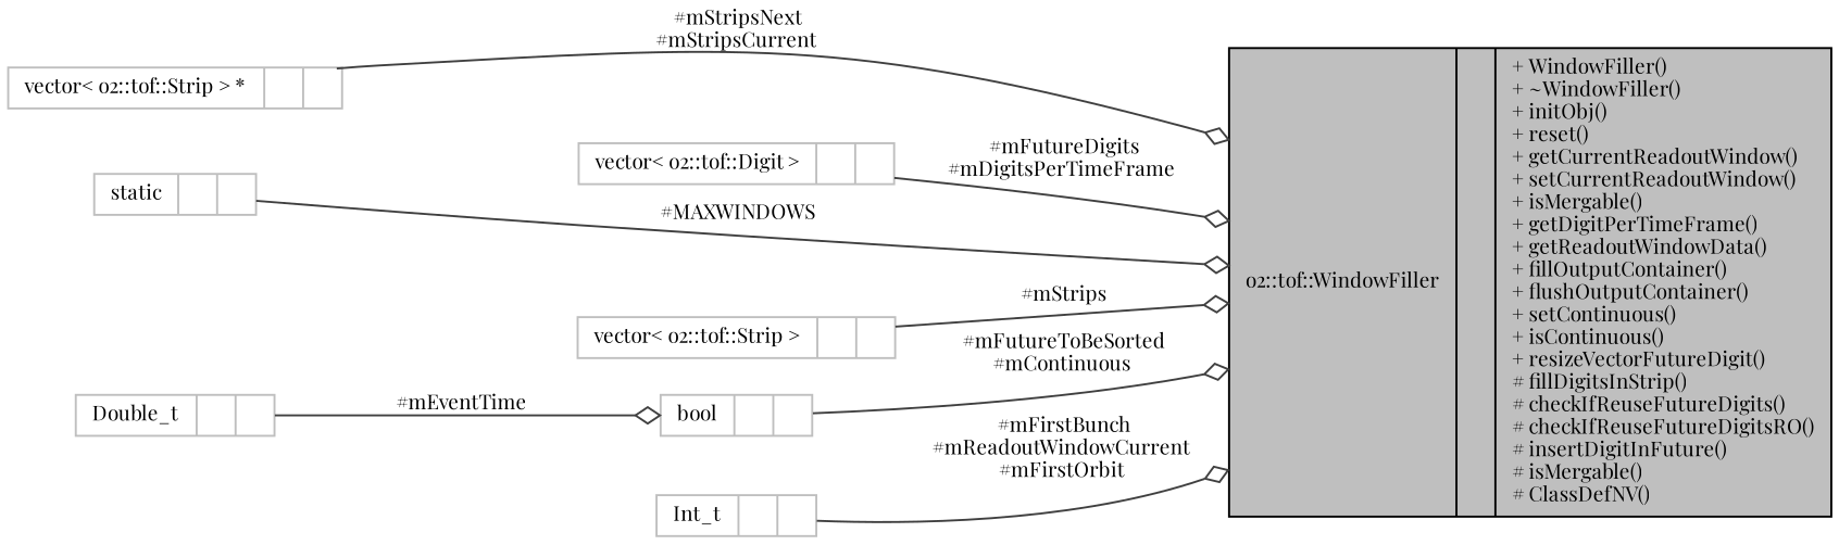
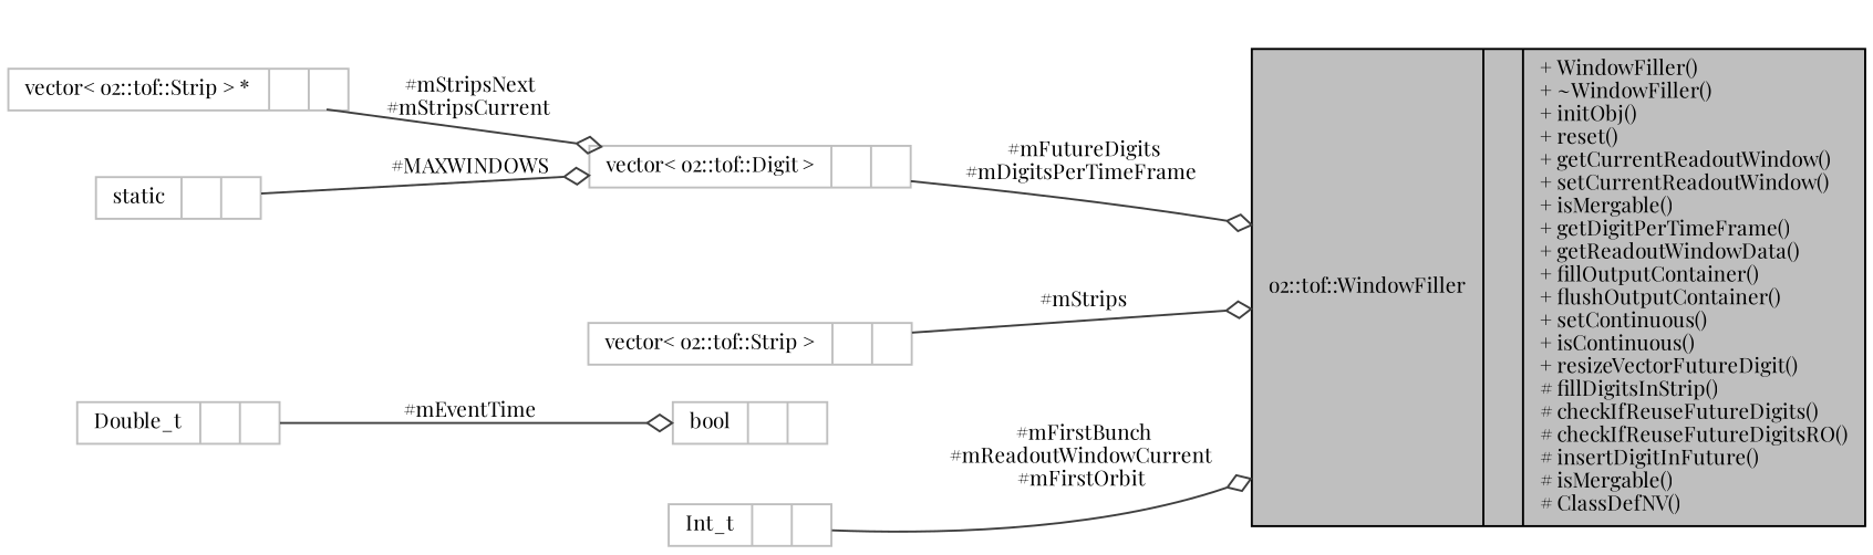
  digraph {
    fontname="Playfair Display"
    rankdir=LR
    node [color=grey75 fontname="Playfair Display" fontsize=10 shape=record]
    edge [arrowhead=odiamond color=grey25 fontname="Playfair Display" fontsize=10 labelfontname=Helvetica labelfontsize=10 style=solid]
    n1 [color=black fillcolor=grey75 fontcolor=black height=0.2 label="{o2::tof::WindowFiller\n||+ WindowFiller()\l+ ~WindowFiller()\l+ initObj()\l+ reset()\l+ getCurrentReadoutWindow()\l+ setCurrentReadoutWindow()\l+ isMergable()\l+ getDigitPerTimeFrame()\l+ getReadoutWindowData()\l+ fillOutputContainer()\l+ flushOutputContainer()\l+ setContinuous()\l+ isContinuous()\l+ resizeVectorFutureDigit()\l# fillDigitsInStrip()\l# checkIfReuseFutureDigits()\l# checkIfReuseFutureDigitsRO()\l# insertDigitInFuture()\l# isMergable()\l# ClassDefNV()\l}" style=filled width=0.4]
    n2 [height=0.2 label="{vector\< o2::tof::Strip \> *\n||}" width=0.4]
    n3 [height=0.2 label="{vector\< o2::tof::Strip \>\n||}" width=0.4]
    n4 [height=0.2 label="{vector\< o2::tof::Digit \>\n||}" width=0.4]
    n5 [height=0.2 label="{Double_t\n||}" width=0.4]
    n6 [height=0.2 label="{bool\n||}" width=0.4]
    n7 [height=0.2 label="{static\n||}" width=0.4]
    n8 [height=0.2 label="{Int_t\n||}" width=0.4]
-   n2 -> n1 [label=" #mStripsNext\n#mStripsCurrent"]
+   n2 -> n4 [label=" #mStripsNext\n#mStripsCurrent"]
    n3 -> n1 [label=" #mStrips"]
    n4 -> n1 [label=" #mFutureDigits\n#mDigitsPerTimeFrame"]
    n5 -> n6 [label=" #mEventTime"]
-   n6 -> n1 [label=" #mFutureToBeSorted\n#mContinuous"]
-   n7 -> n1 [label=" #MAXWINDOWS"]
+   n7 -> n4 [label=" #MAXWINDOWS"]
    n8 -> n1 [label=" #mFirstBunch\n#mReadoutWindowCurrent\n#mFirstOrbit"]
  }
